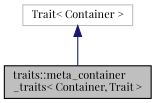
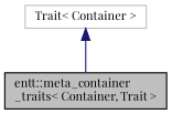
  digraph {
    fontname="Playfair Display"
    node [fontname="Playfair Display" fontsize=10 shape=record style=filled]
-   n1 [color=black fillcolor=grey75 fontcolor=black height=0.2 label="traits::meta_container\l_traits\< Container, Trait \>" width=0.4]
+   n1 [color=black fillcolor=grey75 fontcolor=black height=0.2 label="entt::meta_container\l_traits\< Container, Trait \>" width=0.4]
    n2 [color=grey75 fillcolor=white height=0.2 label="Trait\< Container \>" width=0.4]
    n2 -> n1 [color=midnightblue dir=back fontname="Playfair Display" fontsize=10 labelfontname=Helvetica labelfontsize=10 style=solid]
  }
